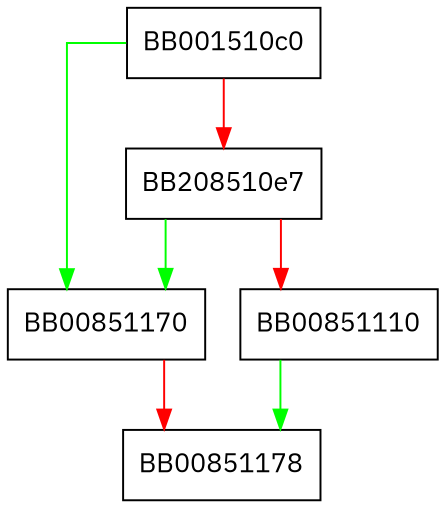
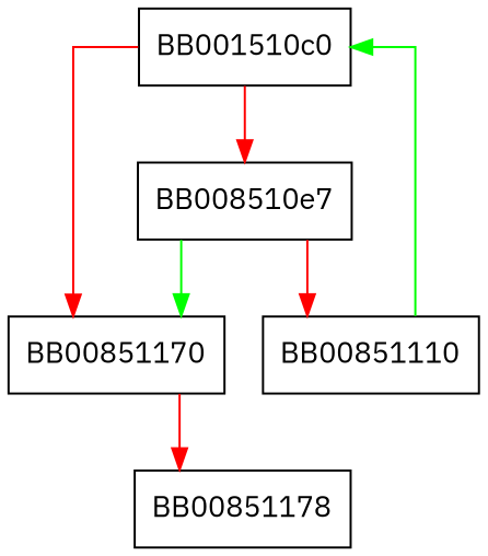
  digraph {
    fontname="IBM Plex Sans"
    splines=ortho
    node [fontname="IBM Plex Sans" shape=box]
    edge [color=green fontname="IBM Plex Sans"]
    n1 [label=BB001510c0]
    BB00851170
-   BB008510e7 [label=BB208510e7]
+   BB008510e7
    BB00851178
    BB00851110
-   n1 -> BB00851170
+   n1 -> BB00851170 [color=red]
    n1 -> BB008510e7 [color=red]
    BB00851170 -> BB00851178 [color=red]
    BB008510e7 -> BB00851170
    BB008510e7 -> BB00851110 [color=red]
-   BB00851110 -> BB00851178
+   BB00851110 -> n1
  }
